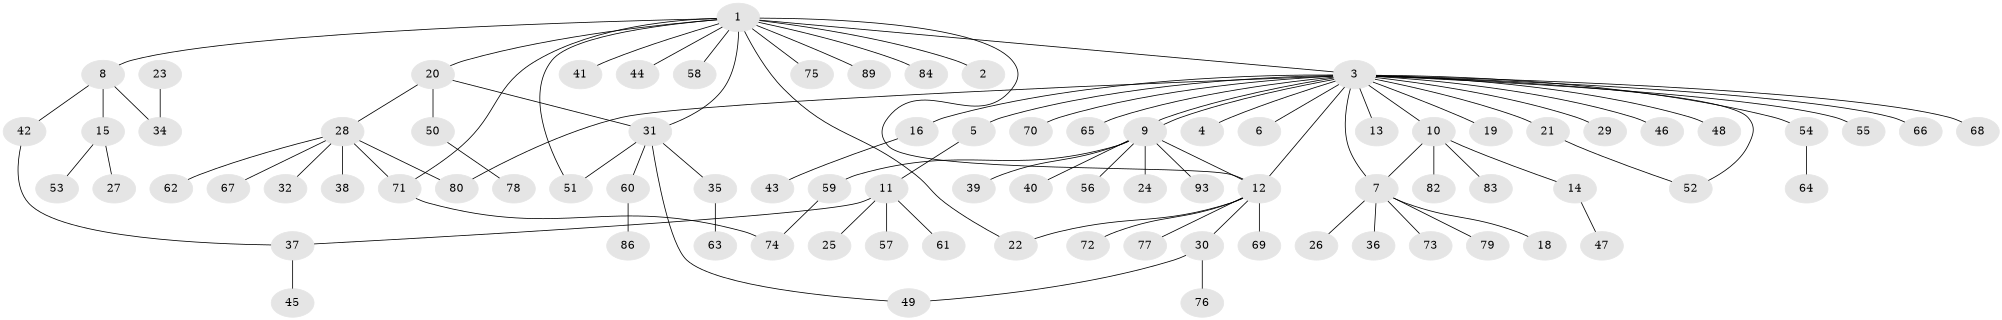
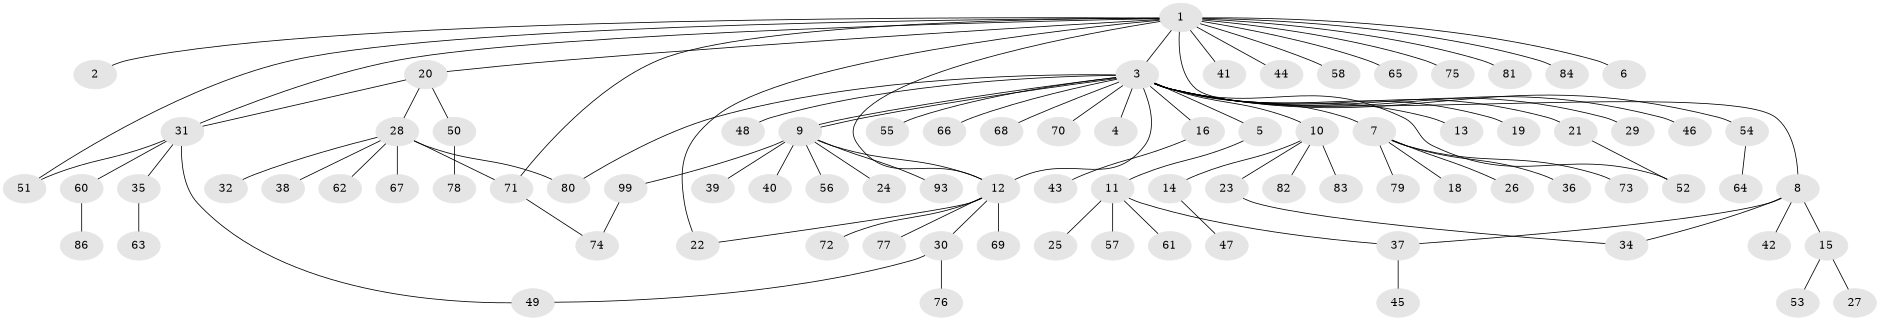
  graph {
    node [color=gray90 style=filled]
    1
    2
    3
    8
    12
    20
    22
    31
    41
    44
    51
    58
    65
    71
    75
-   81 [label=89]
+   81
    84
    16
    4
    5
    6
    7
    9
    10
    13
    19
    21
    29
    46
    48
    52
    54
    55
    66
    68
    70
    80
    15
    34
    37
    42
    30
    69
    72
    77
    43
    28
    50
    49
    35
    60
    74
    11
    18
    26
    36
    73
    79
    24
    n60 [label=93]
    39
    40
    56
-   59
+   59 [label=99]
    14
    23
    82
    83
    64
    25
    57
    61
    27
    53
    45
    47
    76
    32
    38
    62
    67
    78
    63
    86
    1 -- 2
    1 -- 3
    1 -- 8
    1 -- 12
    1 -- 20
    1 -- 22
    1 -- 31
    1 -- 41
    1 -- 44
    1 -- 51
    1 -- 58
-   3 -- 65
+   1 -- 65
    1 -- 71
    1 -- 75
    1 -- 81
    1 -- 84
    3 -- 12
    3 -- 16
    3 -- 4
    3 -- 5
-   3 -- 6
+   1 -- 6
    3 -- 7
    3 -- 9
    3 -- 9
    3 -- 10
    3 -- 13
    3 -- 19
    3 -- 21
    3 -- 29
    3 -- 46
    3 -- 48
    3 -- 52
    3 -- 54
    3 -- 55
    3 -- 66
    3 -- 68
    3 -- 70
    3 -- 80
    8 -- 15
    8 -- 34
-   42 -- 37
+   8 -- 37
    8 -- 42
    12 -- 22
    12 -- 30
    12 -- 69
    12 -- 72
    12 -- 77
    20 -- 31
    20 -- 28
    20 -- 50
    31 -- 51
    31 -- 49
    31 -- 35
    31 -- 60
    71 -- 74
    16 -- 43
    5 -- 11
    7 -- 18
    7 -- 26
    7 -- 36
    7 -- 73
    7 -- 79
    9 -- 12
    9 -- 24
    9 -- n60
    9 -- 39
    9 -- 40
    9 -- 56
    9 -- 59
    10 -- 14
-   10 -- 7
+   10 -- 23
    10 -- 82
    10 -- 83
    21 -- 52
    54 -- 64
    15 -- 27
    15 -- 53
    37 -- 45
    30 -- 49
    30 -- 76
    28 -- 71
    28 -- 80
    28 -- 32
    28 -- 38
    28 -- 62
    28 -- 67
    50 -- 78
    35 -- 63
    60 -- 86
    11 -- 37
    11 -- 25
    11 -- 57
    11 -- 61
    59 -- 74
    14 -- 47
    23 -- 34
  }
